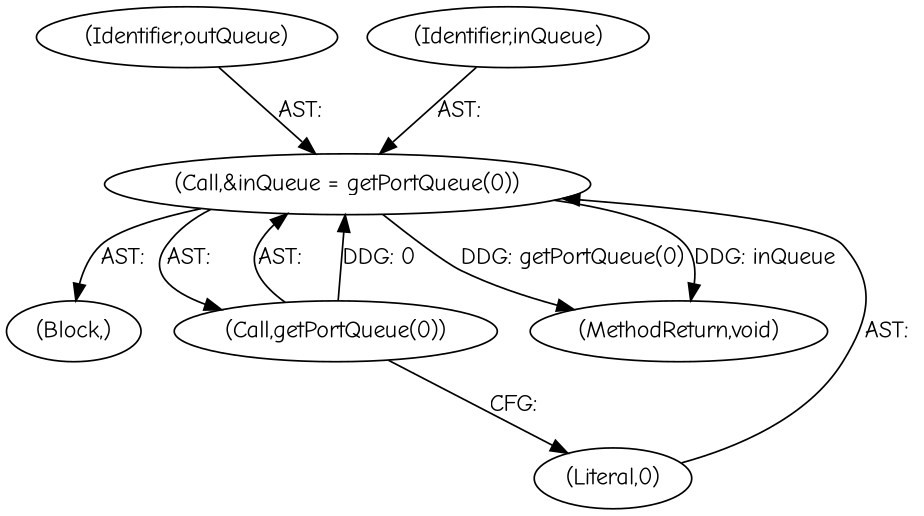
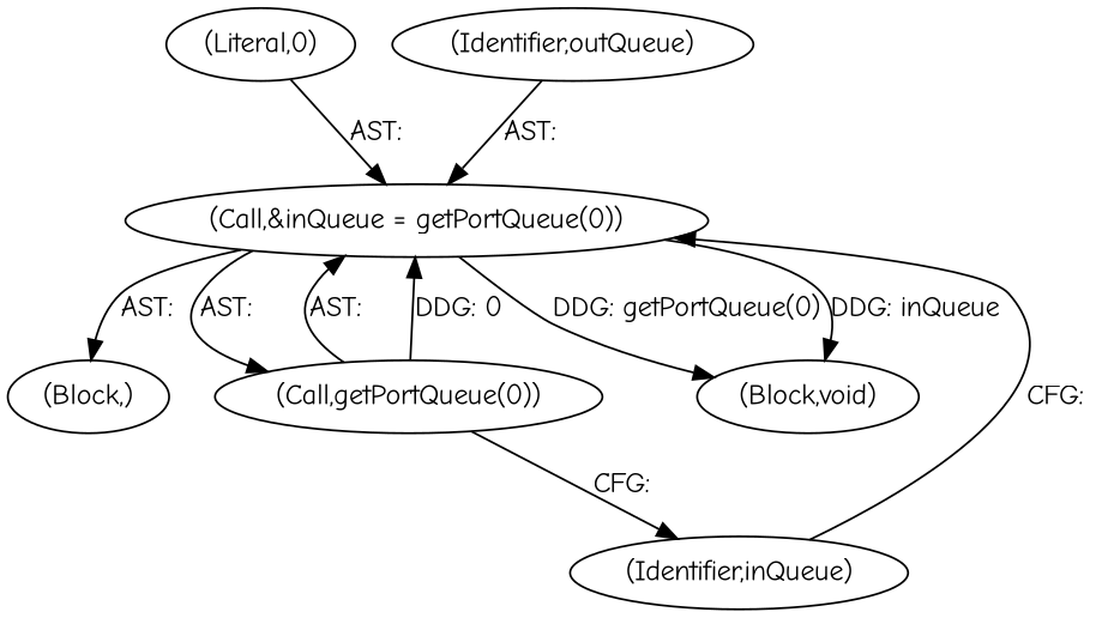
  digraph {
    fontname="Comic Neue"
    node [fontname="Comic Neue"]
    edge [fontname="Comic Neue"]
    n1 [label="(Call,&inQueue = getPortQueue(0))"]
    n2 [label="(Call,getPortQueue(0))"]
    n3 [label="(Block,)"]
-   n4 [label="(MethodReturn,void)"]
+   n4 [label="(Block,void)"]
    n5 [label="(Literal,0)"]
    n6 [label="(Identifier,outQueue)"]
    n7 [label="(Identifier,inQueue)"]
    n1 -> n2 [label="AST: "]
    n1 -> n3 [label="AST: "]
    n1 -> n4 [label="DDG: getPortQueue(0)"]
    n1 -> n4 [label="DDG: inQueue"]
    n2 -> n1 [label="AST: "]
    n2 -> n1 [label="DDG: 0"]
-   n2 -> n5 [label="CFG: "]
+   n2 -> n7 [label="CFG: "]
    n5 -> n1 [label="AST: "]
    n6 -> n1 [label="AST: "]
-   n7 -> n1 [label="AST: "]
+   n7 -> n1 [label="CFG: "]
  }
